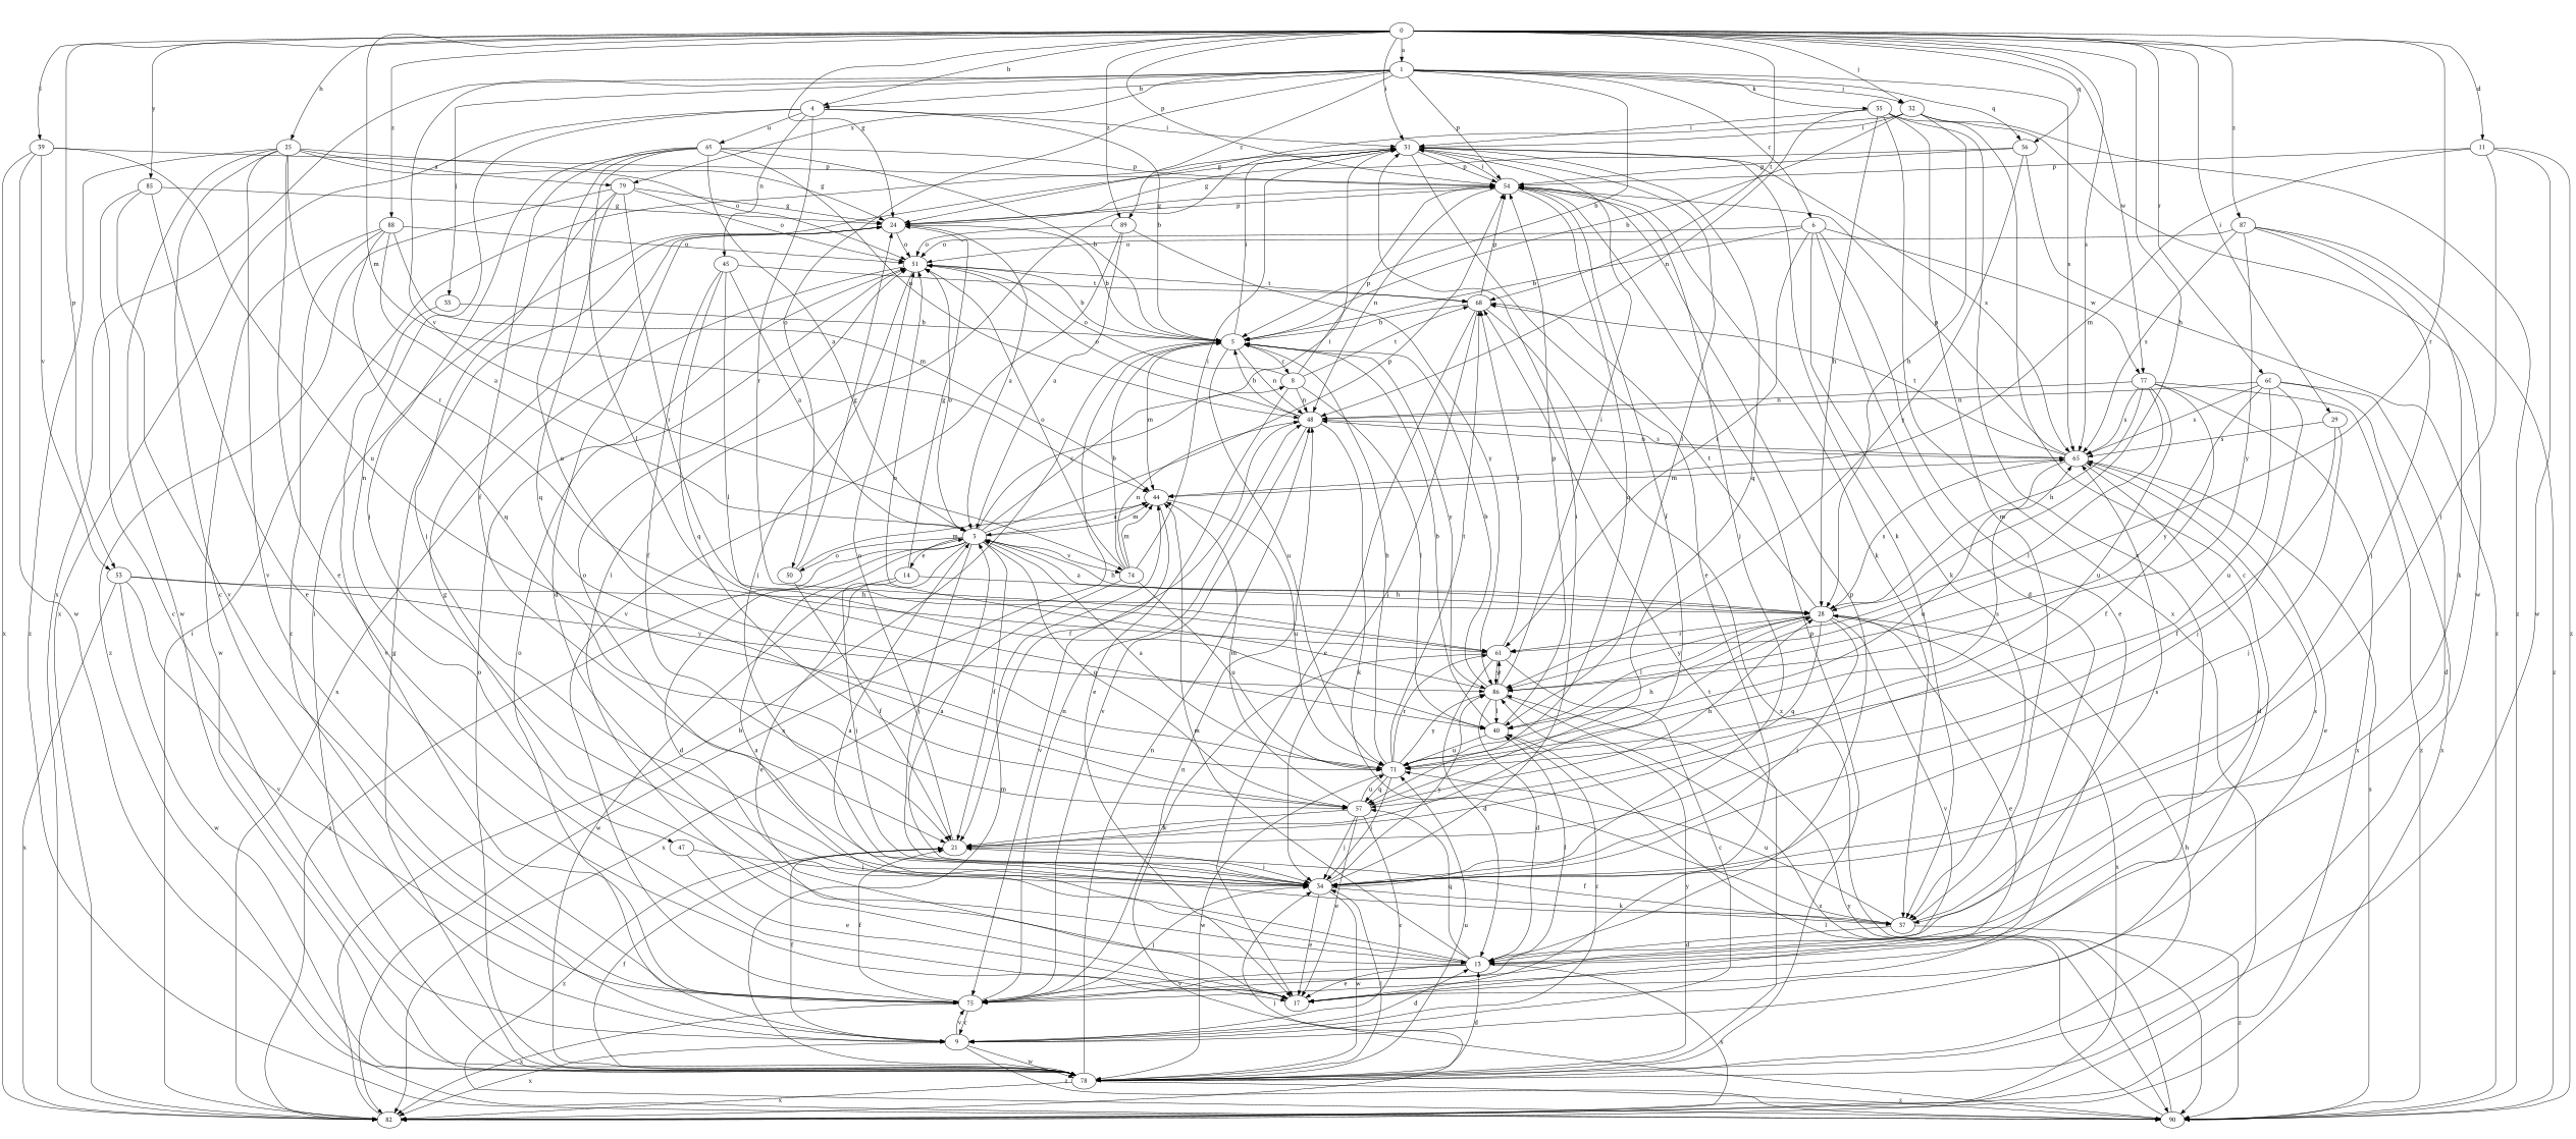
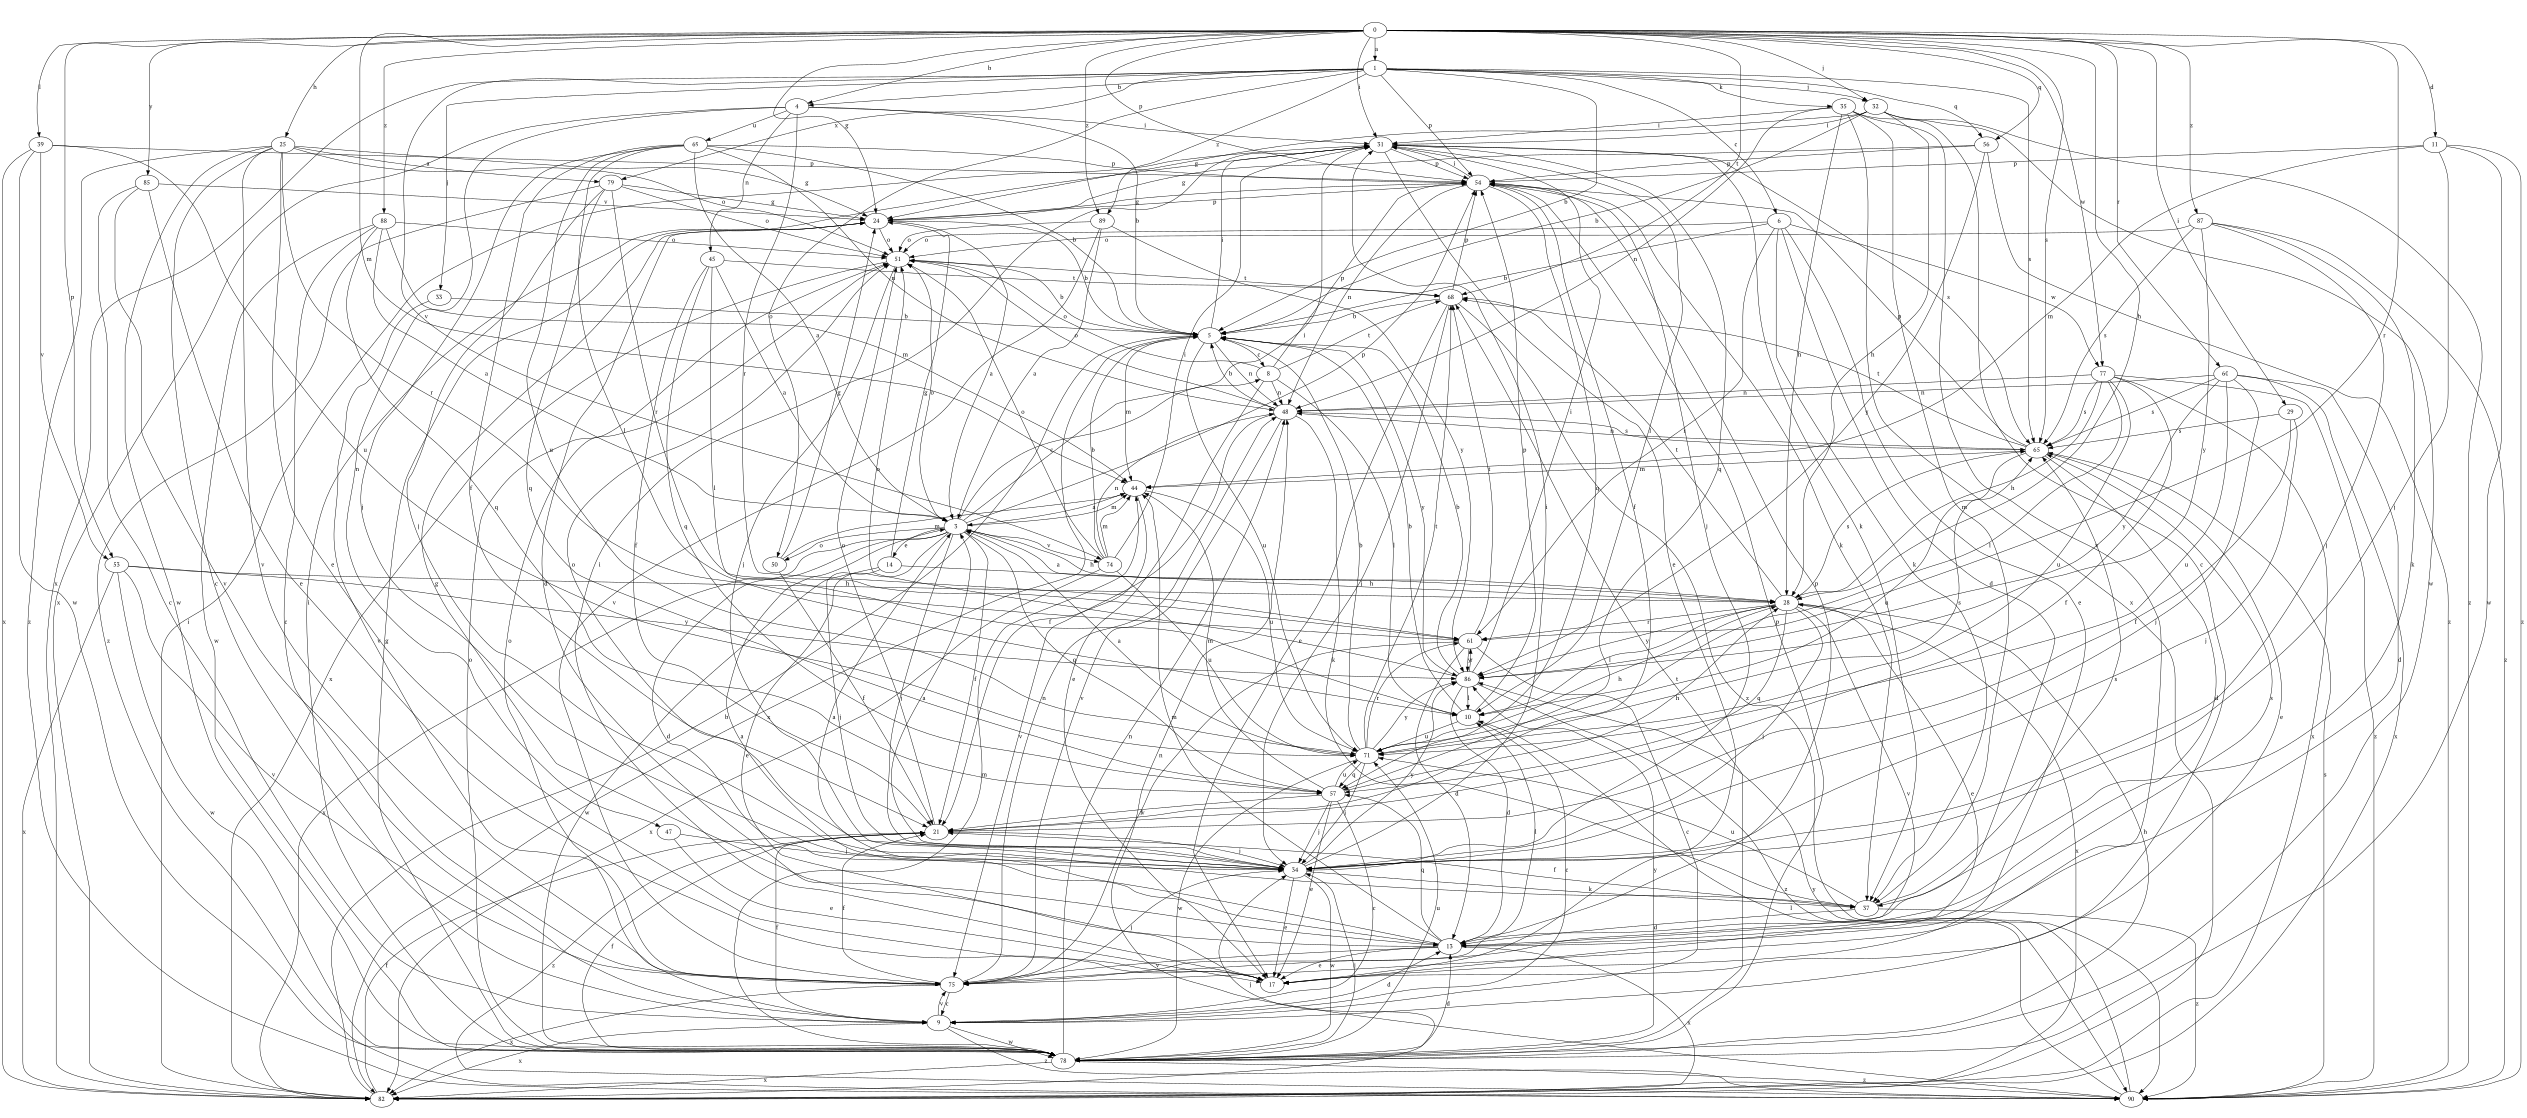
  strict digraph {
    fontname="PT Serif"
    node [fontname="PT Serif"]
    edge [fontname="PT Serif"]
    0
    1
    4
    11
    24
    25
    28
    29
    31
    32
    39
    44
    53
    54
    56
    60
    61
    65
    68
    77
    85
    87
    88
    89
    5
    6
    33
    35
    50
    74
    79
    82
    45
    47
    69
    34
    78
    90
    3
    13
    51
    17
    9
    75
    57
    86
-   40
+   40 [label=10]
    21
    37
    71
    48
    8
    14
    0 -> 1 [label=a]
    0 -> 4 [label=b]
    0 -> 11 [label=d]
    0 -> 24 [label=g]
    0 -> 25 [label=h]
    0 -> 28 [label=h]
    0 -> 29 [label=i]
    0 -> 31 [label=i]
    0 -> 32 [label=j]
    0 -> 39 [label=l]
    0 -> 44 [label=m]
    0 -> 53 [label=p]
    0 -> 54 [label=p]
    0 -> 56 [label=q]
    0 -> 60 [label=r]
    0 -> 61 [label=r]
    0 -> 65 [label=s]
    0 -> 68 [label=t]
    0 -> 77 [label=w]
    0 -> 85 [label=y]
    0 -> 87 [label=z]
    0 -> 88 [label=z]
    0 -> 89 [label=z]
    1 -> 4 [label=b]
    1 -> 32 [label=j]
    1 -> 54 [label=p]
    1 -> 56 [label=q]
    1 -> 65 [label=s]
    1 -> 89 [label=z]
    1 -> 5 [label=b]
    1 -> 6 [label=c]
    1 -> 33 [label=j]
    1 -> 35 [label=k]
    1 -> 50 [label=o]
    1 -> 74 [label=v]
    1 -> 79 [label=x]
    1 -> 82 [label=x]
    4 -> 31 [label=i]
    4 -> 61 [label=r]
    4 -> 5 [label=b]
    4 -> 82 [label=x]
    4 -> 45 [label=n]
    4 -> 47 [label=n]
    4 -> 69 [label=u]
    11 -> 44 [label=m]
    11 -> 54 [label=p]
    11 -> 34 [label=j]
    11 -> 78 [label=w]
    11 -> 90 [label=z]
    24 -> 54 [label=p]
    24 -> 5 [label=b]
    24 -> 3 [label=a]
    24 -> 13 [label=d]
    24 -> 51 [label=o]
    25 -> 24 [label=g]
    25 -> 61 [label=r]
    25 -> 79 [label=a]
    25 -> 78 [label=w]
    25 -> 90 [label=z]
    25 -> 51 [label=o]
    25 -> 17 [label=e]
    25 -> 9 [label=c]
    25 -> 75 [label=v]
    28 -> 61 [label=r]
    28 -> 65 [label=s]
    28 -> 68 [label=t]
    28 -> 82 [label=x]
    28 -> 34 [label=j]
    28 -> 3 [label=a]
    28 -> 17 [label=e]
    28 -> 75 [label=v]
    28 -> 57 [label=q]
    28 -> 86 [label=y]
    28 -> 40 [label=l]
    29 -> 65 [label=s]
    29 -> 34 [label=j]
    29 -> 21 [label=f]
    31 -> 54 [label=p]
    31 -> 65 [label=s]
    31 -> 17 [label=e]
    31 -> 57 [label=q]
    31 -> 40 [label=l]
    31 -> 37 [label=k]
    32 -> 24 [label=g]
    32 -> 28 [label=h]
    32 -> 31 [label=i]
    32 -> 5 [label=b]
    32 -> 78 [label=w]
    32 -> 90 [label=z]
    39 -> 53 [label=v]
    39 -> 54 [label=p]
    39 -> 82 [label=x]
    39 -> 78 [label=w]
    39 -> 71 [label=u]
    44 -> 3 [label=a]
    44 -> 75 [label=v]
    44 -> 71 [label=u]
    53 -> 28 [label=h]
    53 -> 82 [label=x]
    53 -> 78 [label=w]
    53 -> 75 [label=v]
    53 -> 86 [label=y]
    54 -> 24 [label=g]
    54 -> 31 [label=i]
    54 -> 34 [label=j]
    54 -> 57 [label=q]
    54 -> 21 [label=f]
    54 -> 37 [label=k]
    54 -> 48 [label=n]
    56 -> 24 [label=g]
    56 -> 54 [label=p]
    56 -> 90 [label=z]
    56 -> 86 [label=y]
    60 -> 65 [label=s]
    60 -> 82 [label=x]
    60 -> 34 [label=j]
    60 -> 13 [label=d]
    60 -> 86 [label=y]
    60 -> 71 [label=u]
    60 -> 48 [label=n]
    61 -> 68 [label=t]
    61 -> 13 [label=d]
    61 -> 9 [label=c]
    61 -> 75 [label=v]
    61 -> 86 [label=y]
    65 -> 44 [label=m]
    65 -> 54 [label=p]
    65 -> 68 [label=t]
    65 -> 13 [label=d]
    65 -> 17 [label=e]
    65 -> 71 [label=u]
    65 -> 48 [label=n]
    68 -> 54 [label=p]
    68 -> 5 [label=b]
    68 -> 34 [label=j]
    68 -> 90 [label=z]
    68 -> 17 [label=e]
    77 -> 28 [label=h]
    77 -> 65 [label=s]
    77 -> 82 [label=x]
    77 -> 90 [label=z]
    77 -> 40 [label=l]
    77 -> 21 [label=f]
    77 -> 71 [label=u]
    77 -> 48 [label=n]
-   85 -> 24 [label=g]
+   85 -> 24 [label=v]
    85 -> 17 [label=e]
    85 -> 9 [label=c]
    85 -> 75 [label=v]
    87 -> 65 [label=s]
    87 -> 34 [label=j]
    87 -> 90 [label=z]
    87 -> 51 [label=o]
    87 -> 86 [label=y]
    87 -> 37 [label=k]
    88 -> 44 [label=m]
    88 -> 78 [label=w]
    88 -> 3 [label=a]
    88 -> 51 [label=o]
    88 -> 9 [label=c]
    88 -> 57 [label=q]
    89 -> 3 [label=a]
    89 -> 51 [label=o]
    89 -> 75 [label=v]
    89 -> 86 [label=y]
    5 -> 31 [label=i]
    5 -> 44 [label=m]
    5 -> 82 [label=x]
    5 -> 86 [label=y]
    5 -> 71 [label=u]
    5 -> 48 [label=n]
    5 -> 8 [label=c]
    6 -> 61 [label=r]
    6 -> 77 [label=w]
    6 -> 5 [label=b]
    6 -> 13 [label=d]
    6 -> 51 [label=o]
    6 -> 17 [label=e]
    6 -> 37 [label=k]
    33 -> 5 [label=b]
    33 -> 75 [label=v]
    35 -> 28 [label=h]
    35 -> 31 [label=i]
    35 -> 82 [label=x]
    35 -> 9 [label=c]
    35 -> 75 [label=v]
    35 -> 37 [label=m]
    35 -> 48 [label=n]
    50 -> 24 [label=g]
    50 -> 44 [label=m]
    50 -> 21 [label=f]
    74 -> 31 [label=i]
    74 -> 44 [label=m]
    74 -> 5 [label=b]
    74 -> 82 [label=x]
    74 -> 51 [label=o]
    74 -> 71 [label=u]
    74 -> 48 [label=n]
    79 -> 24 [label=g]
    79 -> 61 [label=r]
    79 -> 34 [label=j]
    79 -> 90 [label=z]
    79 -> 51 [label=o]
    79 -> 57 [label=q]
    82 -> 31 [label=i]
    82 -> 5 [label=b]
    82 -> 34 [label=j]
+   82 -> 21 [label=f]
    45 -> 68 [label=t]
    45 -> 3 [label=a]
    45 -> 57 [label=q]
    45 -> 40 [label=l]
    45 -> 21 [label=f]
    47 -> 34 [label=j]
    47 -> 17 [label=e]
    69 -> 54 [label=p]
    69 -> 5 [label=b]
    69 -> 34 [label=j]
    69 -> 3 [label=a]
    69 -> 40 [label=l]
    69 -> 21 [label=f]
    69 -> 71 [label=u]
    69 -> 48 [label=n]
    34 -> 31 [label=i]
    34 -> 78 [label=w]
    34 -> 3 [label=a]
    34 -> 51 [label=o]
    34 -> 17 [label=e]
    34 -> 86 [label=y]
    34 -> 37 [label=k]
    78 -> 24 [label=g]
    78 -> 28 [label=h]
    78 -> 31 [label=i]
    78 -> 44 [label=m]
    78 -> 54 [label=p]
    78 -> 68 [label=t]
    78 -> 82 [label=x]
    78 -> 34 [label=j]
    78 -> 90 [label=z]
    78 -> 13 [label=d]
    78 -> 51 [label=o]
    78 -> 86 [label=y]
    78 -> 21 [label=f]
    78 -> 71 [label=u]
    78 -> 48 [label=n]
    90 -> 65 [label=s]
    90 -> 86 [label=y]
    90 -> 40 [label=l]
    90 -> 48 [label=n]
    3 -> 28 [label=h]
    3 -> 31 [label=i]
    3 -> 44 [label=m]
    3 -> 54 [label=p]
    3 -> 50 [label=o]
    3 -> 74 [label=v]
    3 -> 82 [label=x]
    3 -> 34 [label=j]
    3 -> 13 [label=d]
    3 -> 51 [label=o]
    3 -> 17 [label=e]
    3 -> 57 [label=q]
    3 -> 21 [label=f]
    3 -> 8 [label=c]
    3 -> 14 [label=e]
    13 -> 24 [label=g]
    13 -> 44 [label=m]
    13 -> 65 [label=s]
    13 -> 82 [label=x]
    13 -> 3 [label=a]
    13 -> 17 [label=e]
    13 -> 75 [label=v]
    13 -> 57 [label=q]
    13 -> 40 [label=l]
    51 -> 68 [label=t]
    51 -> 5 [label=b]
    51 -> 82 [label=x]
    51 -> 34 [label=j]
    17 -> 31 [label=i]
    9 -> 82 [label=x]
    9 -> 78 [label=w]
    9 -> 90 [label=z]
    9 -> 13 [label=d]
    9 -> 51 [label=o]
    9 -> 75 [label=v]
    9 -> 21 [label=f]
    75 -> 54 [label=p]
    75 -> 82 [label=x]
    75 -> 34 [label=j]
    75 -> 9 [label=c]
    75 -> 21 [label=f]
    75 -> 48 [label=n]
    57 -> 28 [label=h]
    57 -> 44 [label=m]
    57 -> 34 [label=j]
    57 -> 17 [label=e]
    57 -> 9 [label=c]
    57 -> 21 [label=f]
    57 -> 71 [label=u]
    86 -> 31 [label=i]
    86 -> 61 [label=r]
    86 -> 5 [label=b]
    86 -> 90 [label=z]
    86 -> 13 [label=d]
    86 -> 51 [label=o]
    86 -> 40 [label=l]
    40 -> 54 [label=p]
    40 -> 5 [label=b]
    40 -> 9 [label=c]
    40 -> 71 [label=u]
    21 -> 34 [label=j]
    21 -> 90 [label=z]
    21 -> 51 [label=o]
    37 -> 65 [label=s]
    37 -> 90 [label=z]
    37 -> 3 [label=a]
    37 -> 13 [label=d]
    37 -> 21 [label=f]
    37 -> 71 [label=u]
    71 -> 28 [label=h]
    71 -> 61 [label=r]
    71 -> 65 [label=s]
    71 -> 68 [label=t]
    71 -> 5 [label=b]
    71 -> 34 [label=j]
    71 -> 78 [label=w]
    71 -> 3 [label=a]
    71 -> 57 [label=q]
    71 -> 86 [label=y]
    48 -> 65 [label=s]
    48 -> 5 [label=b]
    48 -> 51 [label=o]
    48 -> 75 [label=v]
    48 -> 21 [label=f]
    48 -> 37 [label=k]
    8 -> 54 [label=p]
    8 -> 68 [label=t]
    8 -> 51 [label=o]
    8 -> 17 [label=e]
    8 -> 40 [label=l]
    8 -> 48 [label=n]
    14 -> 24 [label=g]
    14 -> 28 [label=h]
    14 -> 34 [label=j]
    14 -> 78 [label=w]
  }
